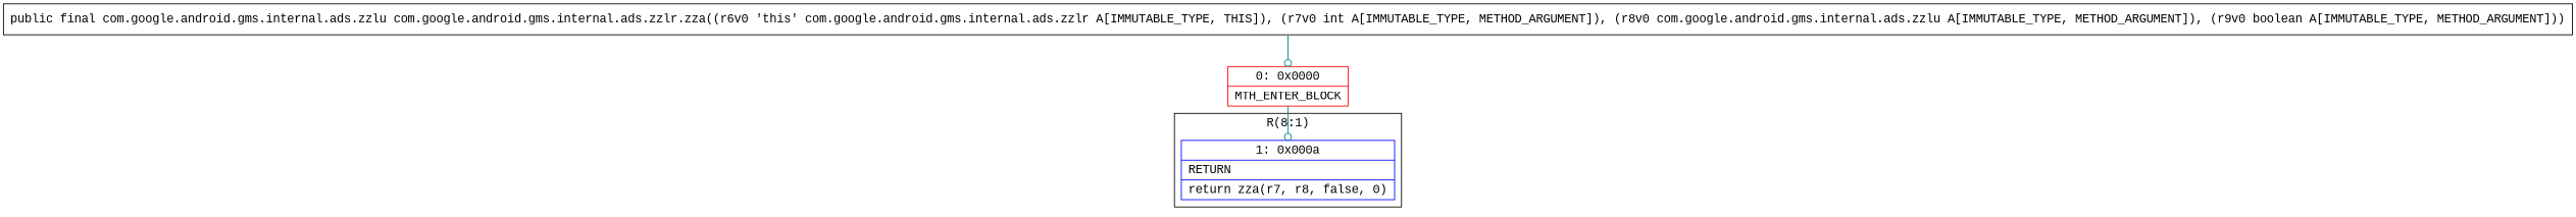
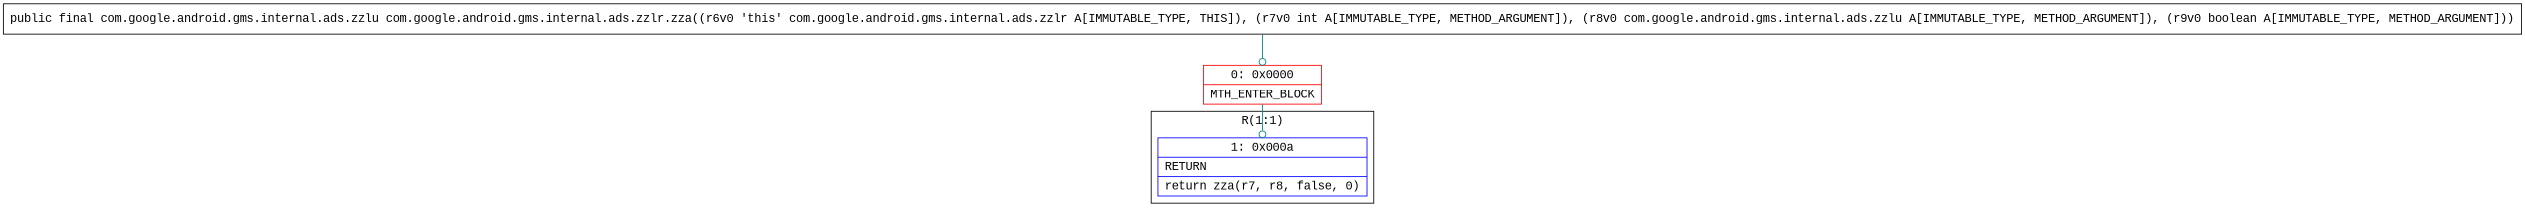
  digraph {
    fontname="Liberation Mono"
    node [shape=record fontname="Liberation Mono"]
    edge [color=teal arrowhead=odot fontname="Liberation Mono"]
    n1 [color=blue label="{1\:\ 0x000a|RETURN\l|return zza(r7, r8, false, 0)\l}"]
    n2 [color=red label="{0\:\ 0x0000|MTH_ENTER_BLOCK\l}"]
    n3 [label="{public final com.google.android.gms.internal.ads.zzlu com.google.android.gms.internal.ads.zzlr.zza((r6v0 'this' com.google.android.gms.internal.ads.zzlr A[IMMUTABLE_TYPE, THIS]), (r7v0 int A[IMMUTABLE_TYPE, METHOD_ARGUMENT]), (r8v0 com.google.android.gms.internal.ads.zzlu A[IMMUTABLE_TYPE, METHOD_ARGUMENT]), (r9v0 boolean A[IMMUTABLE_TYPE, METHOD_ARGUMENT])) }"]
    subgraph cluster_1 {
-     label="R(8:1)"
+     label="R(1:1)"
      n1
    }
    n2 -> n1
    n3 -> n2
  }
